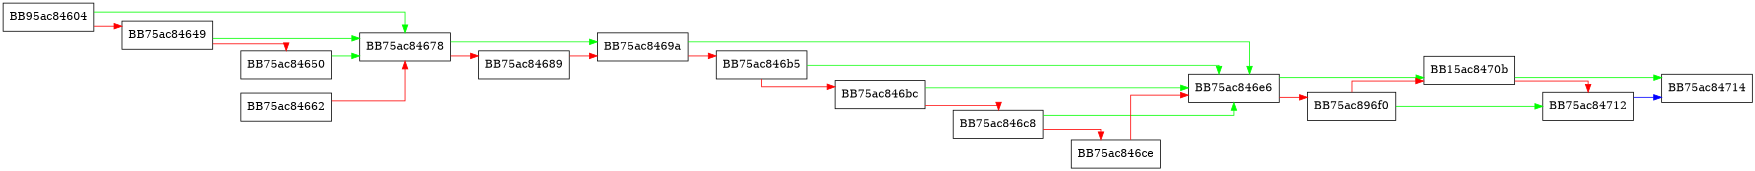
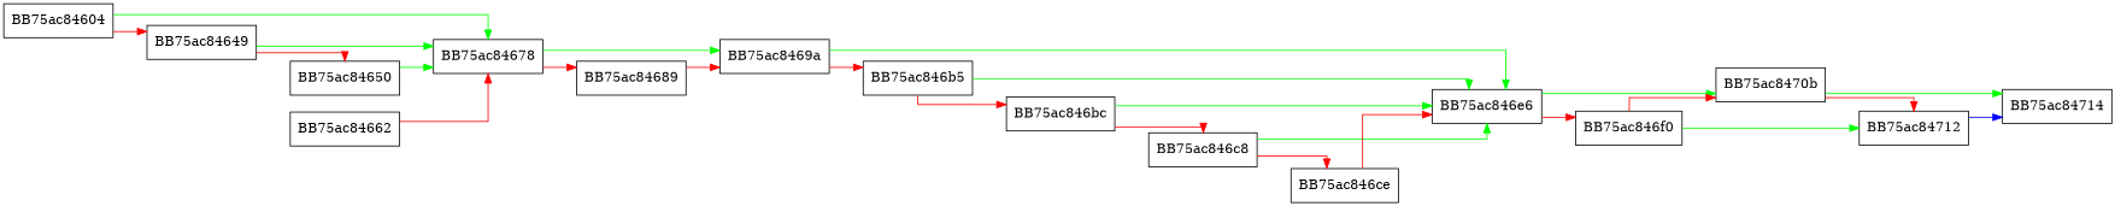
  digraph {
    rankdir=LR
    splines=ortho
    node [shape=box]
    edge [color=red]
-   BB75ac84604 [label=BB95ac84604]
+   BB75ac84604
    BB75ac84678
    BB75ac84649
    BB75ac8469a
    BB75ac84689
    BB75ac84650
    BB75ac846e6
    BB75ac846b5
    BB75ac84662
-   BB75ac8470b [label=BB15ac8470b]
-   BB75ac846f0 [label=BB75ac896f0]
+   BB75ac8470b
+   BB75ac846f0
    BB75ac846bc
    BB75ac84712
    BB75ac84714
    BB75ac846c8
    BB75ac846ce
    BB75ac84604 -> BB75ac84678 [color=green]
    BB75ac84604 -> BB75ac84649
    BB75ac84678 -> BB75ac8469a [color=green]
    BB75ac84678 -> BB75ac84689
    BB75ac84649 -> BB75ac84678 [color=green]
    BB75ac84649 -> BB75ac84650
    BB75ac8469a -> BB75ac846e6 [color=green]
    BB75ac8469a -> BB75ac846b5
    BB75ac84689 -> BB75ac8469a
    BB75ac84650 -> BB75ac84678 [color=green]
    BB75ac846e6 -> BB75ac8470b [color=green]
    BB75ac846e6 -> BB75ac846f0
    BB75ac846b5 -> BB75ac846e6 [color=green]
    BB75ac846b5 -> BB75ac846bc
    BB75ac84662 -> BB75ac84678
    BB75ac8470b -> BB75ac84712
    BB75ac8470b -> BB75ac84714 [color=green]
    BB75ac846f0 -> BB75ac8470b
    BB75ac846f0 -> BB75ac84712 [color=green]
    BB75ac846bc -> BB75ac846e6 [color=green]
    BB75ac846bc -> BB75ac846c8
    BB75ac84712 -> BB75ac84714 [color=blue]
    BB75ac846c8 -> BB75ac846e6 [color=green]
    BB75ac846c8 -> BB75ac846ce
    BB75ac846ce -> BB75ac846e6
  }
